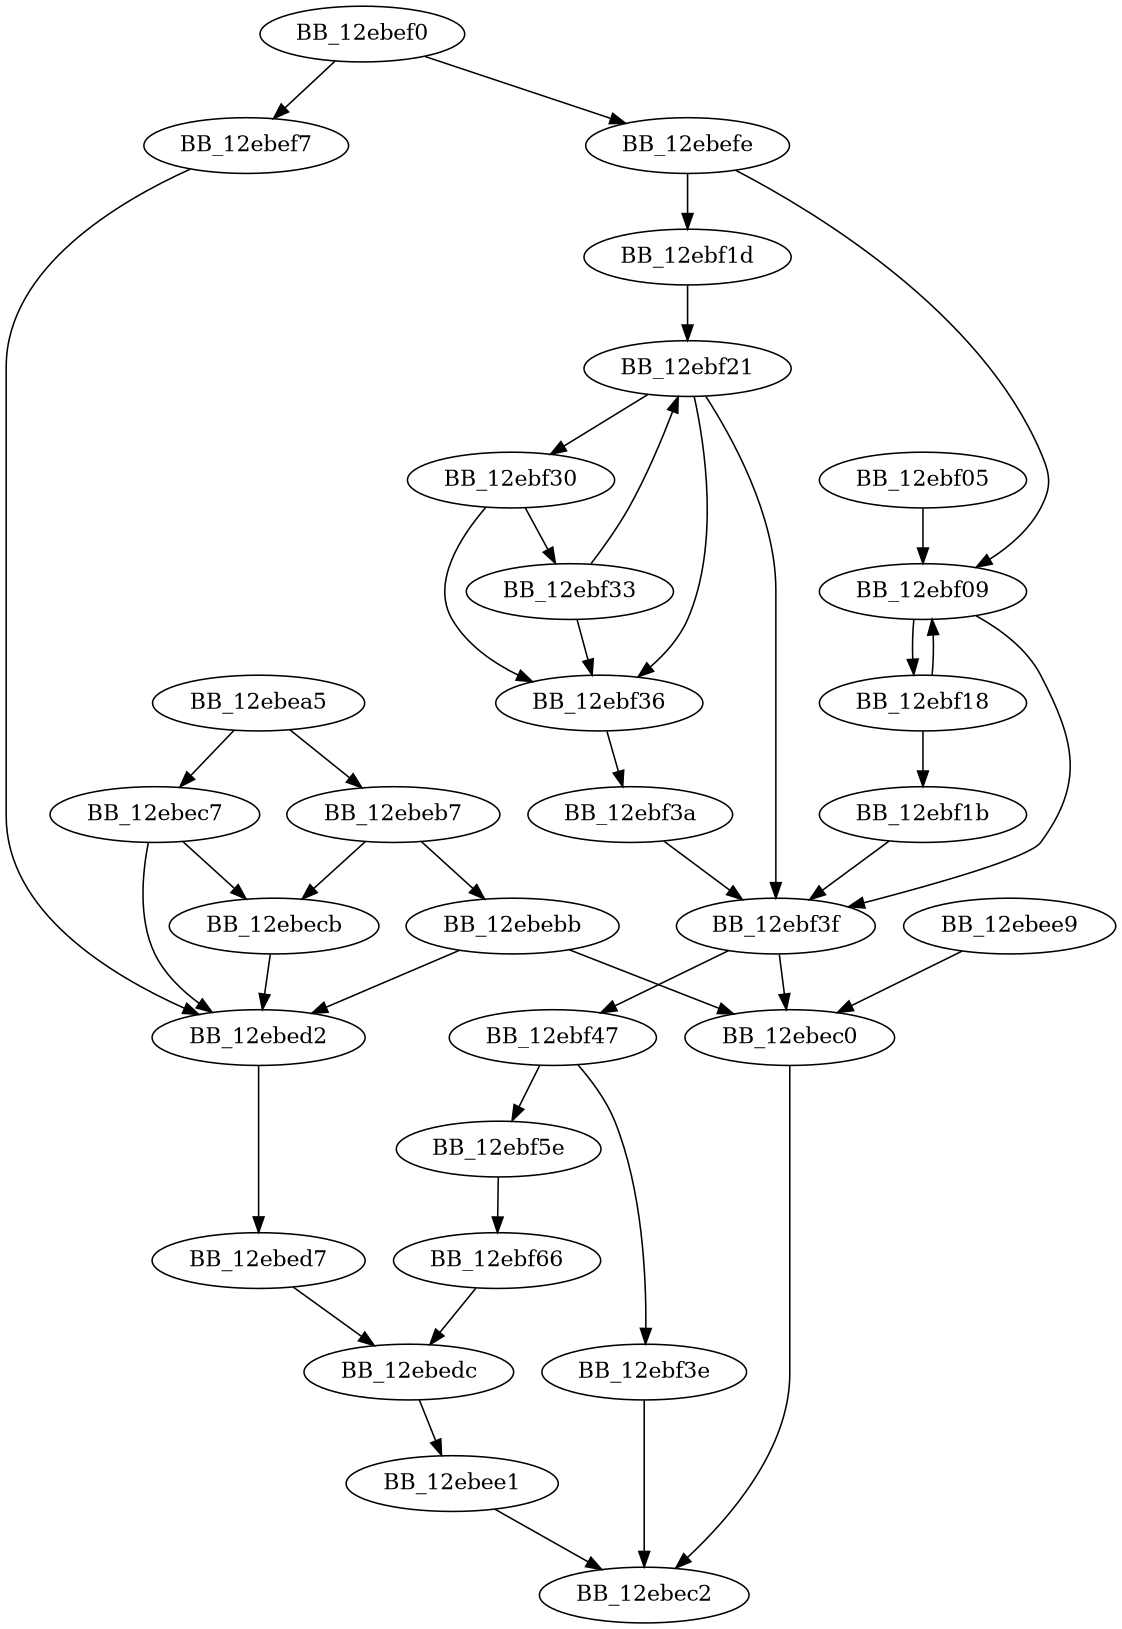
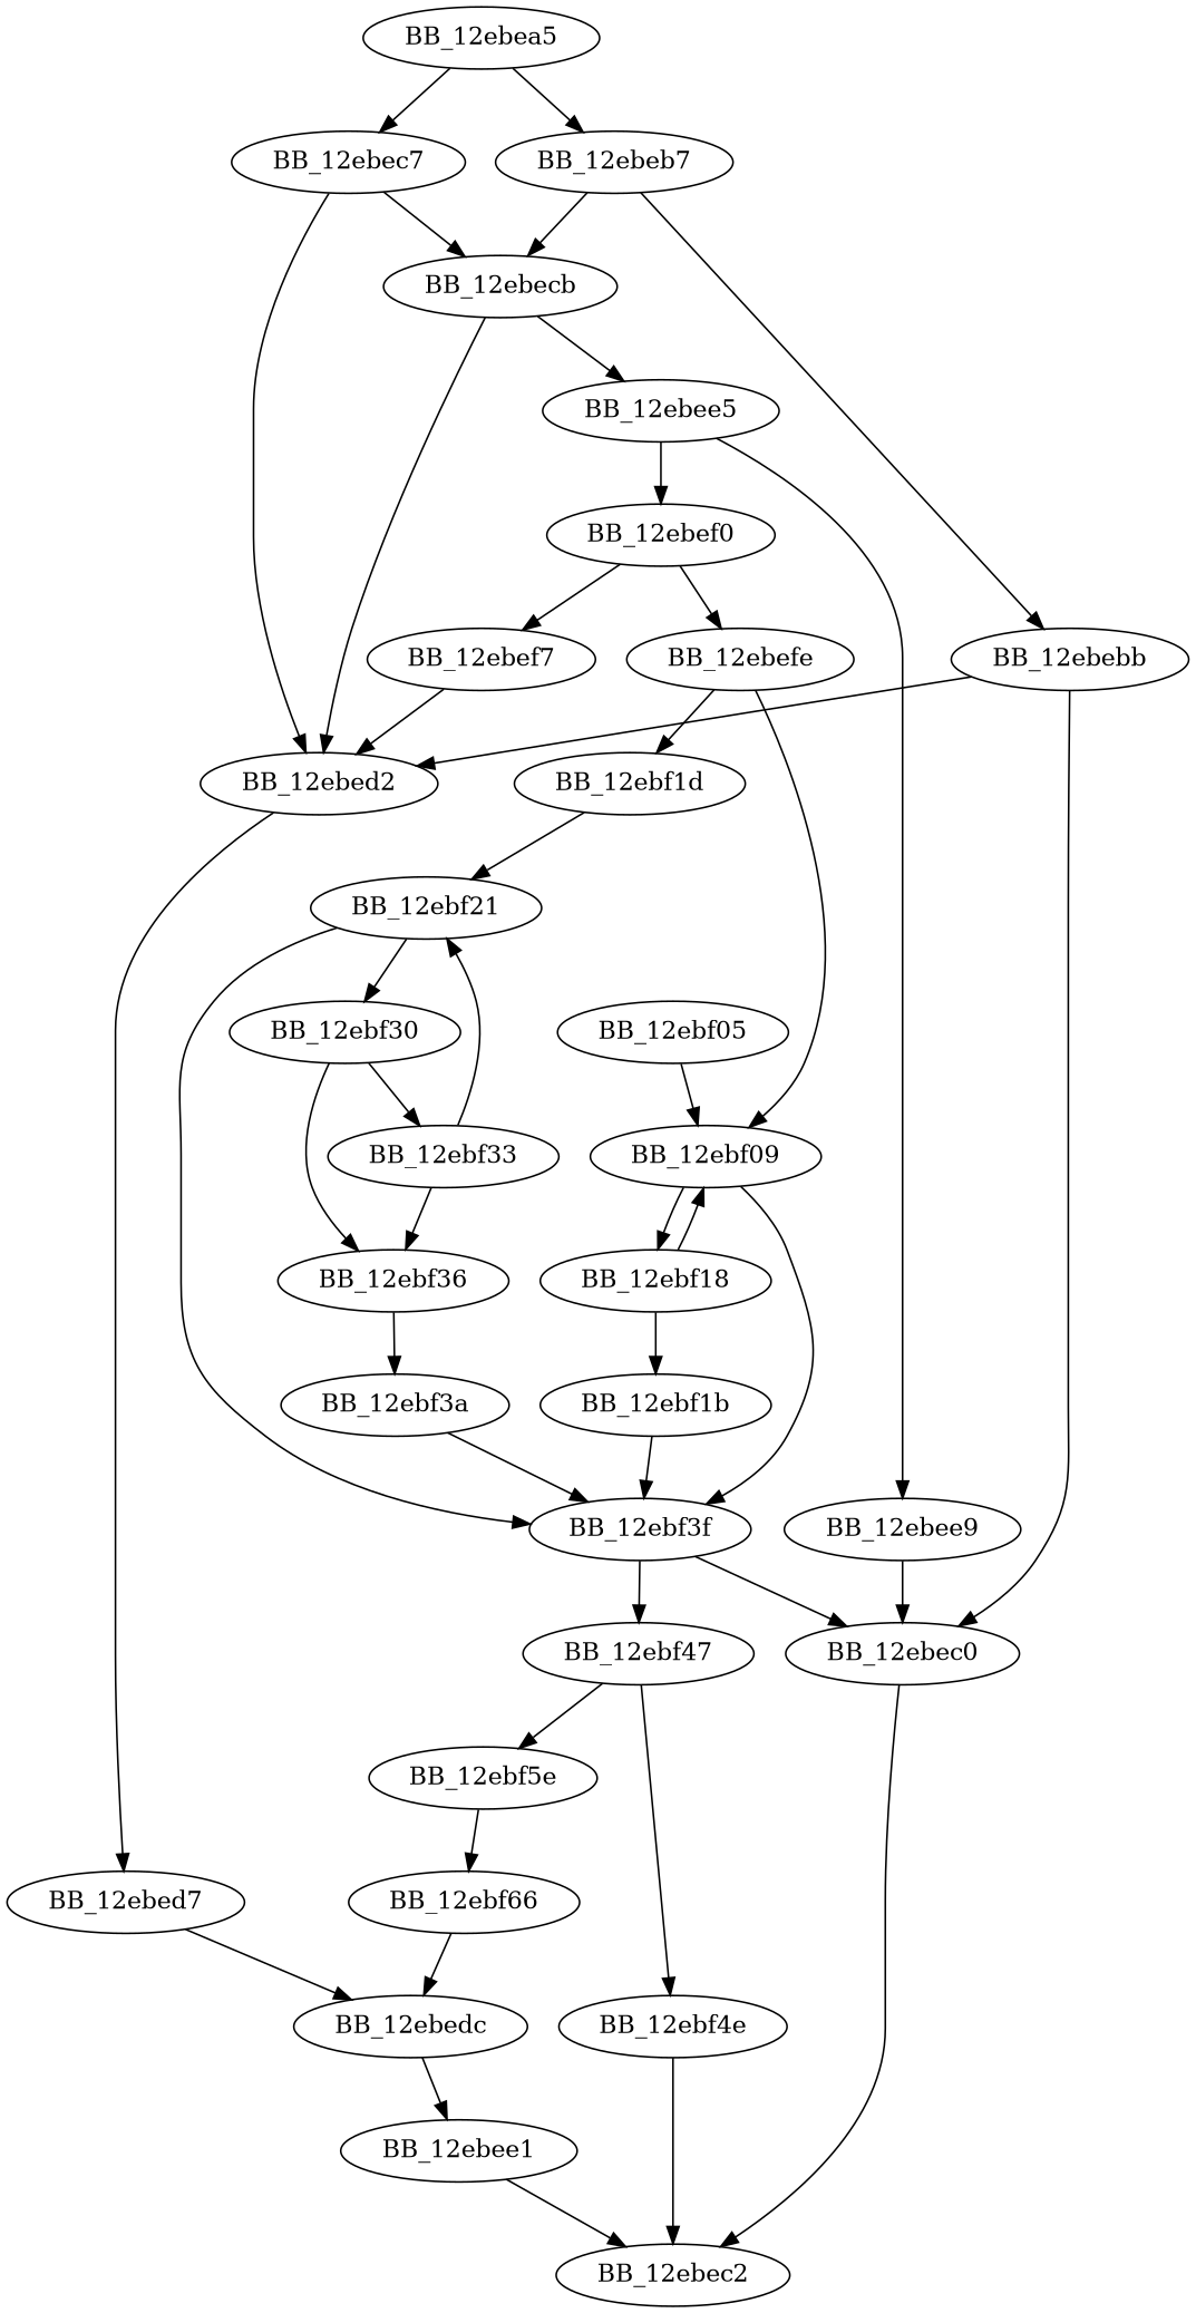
  digraph {
    BB_12ebea5
    BB_12ebeb7
    BB_12ebec7
    BB_12ebebb
    BB_12ebecb
    BB_12ebed2
    BB_12ebec0
+   BB_12ebee5
    BB_12ebed7
    BB_12ebec2
    BB_12ebee9
    BB_12ebef0
    BB_12ebedc
    BB_12ebef7
    BB_12ebefe
    BB_12ebee1
    BB_12ebf1d
    BB_12ebf09
    BB_12ebf05
    BB_12ebf21
    BB_12ebf18
    BB_12ebf3f
    BB_12ebf30
    BB_12ebf36
    BB_12ebf1b
    BB_12ebf47
-   BB_12ebf4e [label=BB_12ebf3e]
+   BB_12ebf4e
    BB_12ebf5e
    BB_12ebf33
    BB_12ebf3a
    BB_12ebf66
    BB_12ebea5 -> BB_12ebeb7
    BB_12ebea5 -> BB_12ebec7
    BB_12ebeb7 -> BB_12ebebb
    BB_12ebeb7 -> BB_12ebecb
    BB_12ebec7 -> BB_12ebecb
    BB_12ebec7 -> BB_12ebed2
    BB_12ebebb -> BB_12ebed2
    BB_12ebebb -> BB_12ebec0
    BB_12ebecb -> BB_12ebed2
+   BB_12ebecb -> BB_12ebee5
    BB_12ebed2 -> BB_12ebed7
    BB_12ebec0 -> BB_12ebec2
+   BB_12ebee5 -> BB_12ebee9
+   BB_12ebee5 -> BB_12ebef0
    BB_12ebed7 -> BB_12ebedc
    BB_12ebee9 -> BB_12ebec0
    BB_12ebef0 -> BB_12ebef7
    BB_12ebef0 -> BB_12ebefe
    BB_12ebedc -> BB_12ebee1
    BB_12ebef7 -> BB_12ebed2
    BB_12ebefe -> BB_12ebf1d
    BB_12ebefe -> BB_12ebf09
    BB_12ebee1 -> BB_12ebec2
    BB_12ebf1d -> BB_12ebf21
    BB_12ebf09 -> BB_12ebf18
    BB_12ebf09 -> BB_12ebf3f
    BB_12ebf05 -> BB_12ebf09
    BB_12ebf21 -> BB_12ebf3f
    BB_12ebf21 -> BB_12ebf30
-   BB_12ebf21 -> BB_12ebf36
    BB_12ebf18 -> BB_12ebf09
    BB_12ebf18 -> BB_12ebf1b
    BB_12ebf3f -> BB_12ebec0
    BB_12ebf3f -> BB_12ebf47
    BB_12ebf30 -> BB_12ebf36
    BB_12ebf30 -> BB_12ebf33
    BB_12ebf36 -> BB_12ebf3a
    BB_12ebf1b -> BB_12ebf3f
    BB_12ebf47 -> BB_12ebf4e
    BB_12ebf47 -> BB_12ebf5e
    BB_12ebf4e -> BB_12ebec2
    BB_12ebf5e -> BB_12ebf66
    BB_12ebf33 -> BB_12ebf21
    BB_12ebf33 -> BB_12ebf36
    BB_12ebf3a -> BB_12ebf3f
    BB_12ebf66 -> BB_12ebedc
  }
